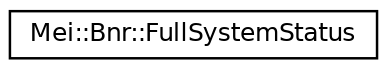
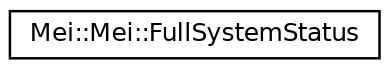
  digraph {
    rankdir=LR
-   n1 [color=black fillcolor=white fontname=Helvetica fontsize=10 height=0.2 label="Mei::Bnr::FullSystemStatus" shape=record style=filled width=0.4]
+   n1 [color=black fillcolor=white fontname=Helvetica fontsize=10 height=0.2 label="Mei::Mei::FullSystemStatus" shape=record style=filled width=0.4]
  }
